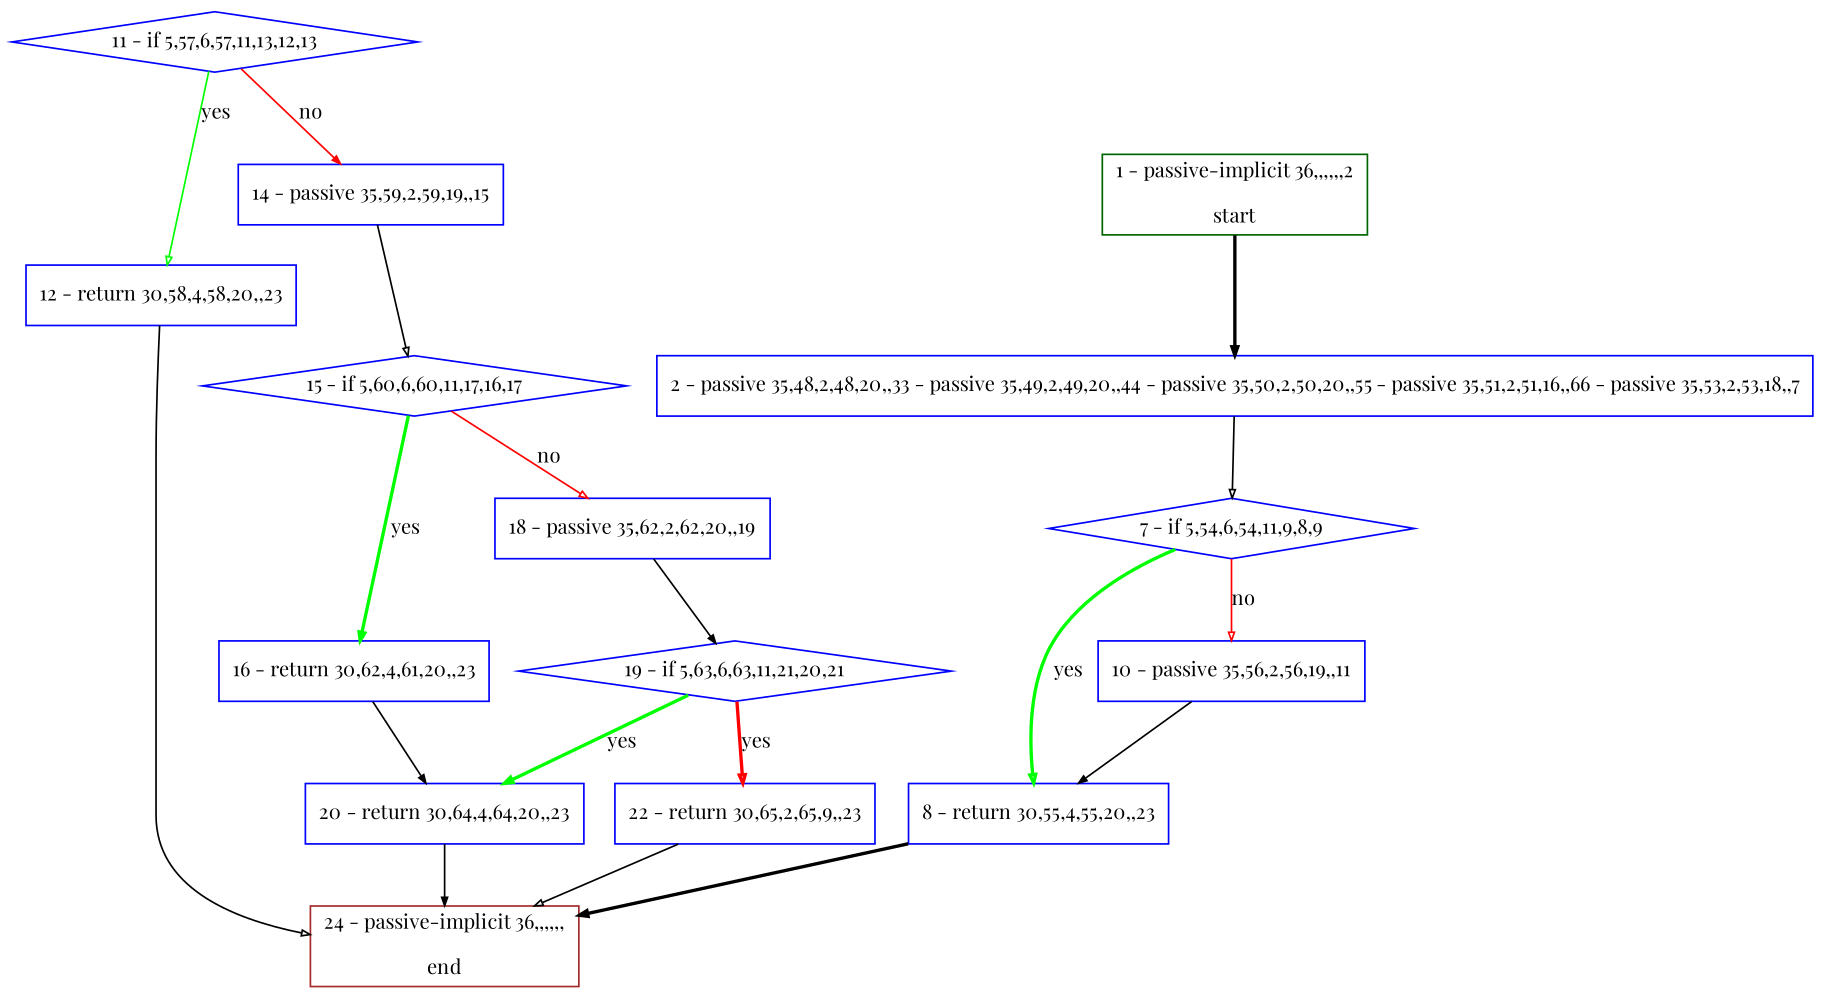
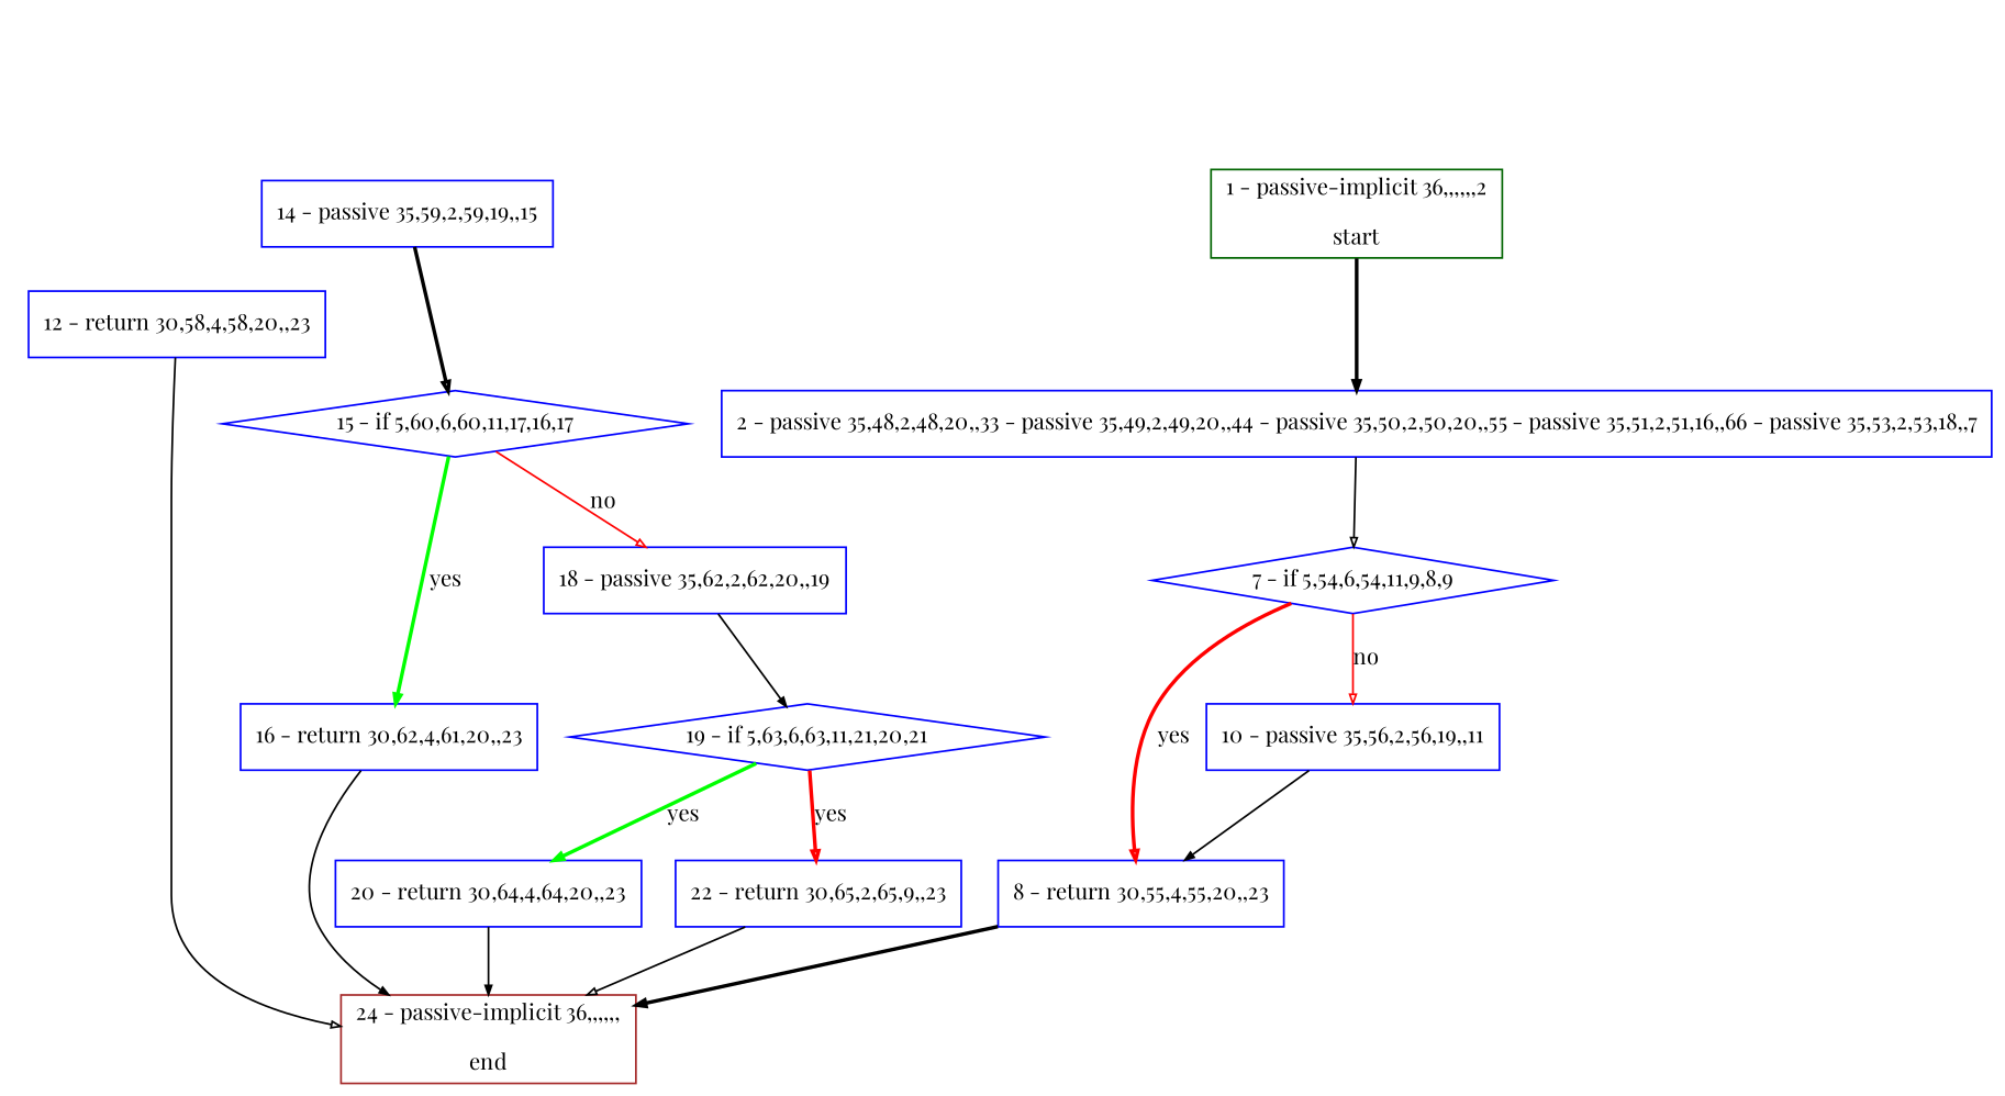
  digraph {
    bgcolor=white
    compound=true
    fillcolor="#FFFFCC"
    fontname="Playfair Display"
    fontsize=12
    pack=true
    packmode=clust
    style="rounded,filled"
    node [color="#0000ff" compound=true fillcolor="#ffffff" fixedsize=false fontname="Playfair Display" fontsize=12 node_initialized=no shape=box style=filled]
    edge [arrowhead=onormal arrowsize=0.5 arrowtail=none color="#000000" compound=true dir=forward fontcolor=black fontname="Playfair Display" fontsize=12 style=solid]
    n1 [label="2 - passive 35,48,2,48,20,,33 - passive 35,49,2,49,20,,44 - passive 35,50,2,50,20,,55 - passive 35,51,2,51,16,,66 - passive 35,53,2,53,18,,7"]
    n2 [label="7 - if 5,54,6,54,11,9,8,9" shape=diamond]
    n3 [label="8 - return 30,55,4,55,20,,23"]
    n4 [label="10 - passive 35,56,2,56,19,,11"]
    n5 [color="#006400" label="1 - passive-implicit 36,,,,,,2\n\nstart"]
    n6 [color="#a52a2a" label="24 - passive-implicit 36,,,,,,\n\nend"]
-   n7 [label="11 - if 5,57,6,57,11,13,12,13" shape=diamond]
    n8 [label="12 - return 30,58,4,58,20,,23"]
    n9 [label="14 - passive 35,59,2,59,19,,15"]
    n10 [label="15 - if 5,60,6,60,11,17,16,17" shape=diamond]
    n11 [label="16 - return 30,62,4,61,20,,23"]
    n12 [label="18 - passive 35,62,2,62,20,,19"]
    n13 [label="19 - if 5,63,6,63,11,21,20,21" shape=diamond]
    n14 [label="20 - return 30,64,4,64,20,,23"]
    n15 [label="22 - return 30,65,2,65,9,,23"]
    n1 -> n2
-   n2 -> n3 [color="#00ff00" label=yes style=bold]
+   n2 -> n3 [color="#ff0000" label=yes style=bold]
    n2 -> n4 [color="#ff0000" label=no]
    n3 -> n6 [arrowhead=normal style=bold]
    n4 -> n3 [arrowhead=normal]
    n5 -> n1 [arrowhead=normal style=bold]
-   n7 -> n8 [color="#00ff00" label=yes]
-   n7 -> n9 [arrowhead=normal color="#ff0000" label=no]
    n8 -> n6
-   n9 -> n10
+   n9 -> n10 [style=bold]
    n10 -> n11 [arrowhead=normal color="#00ff00" label=yes style=bold]
    n10 -> n12 [color="#ff0000" label=no]
-   n11 -> n14 [arrowhead=normal]
+   n11 -> n6 [arrowhead=normal]
    n12 -> n13 [arrowhead=normal]
    n13 -> n14 [arrowhead=normal color="#00ff00" label=yes style=bold]
    n13 -> n15 [color="#ff0000" label=yes style=bold]
    n14 -> n6 [arrowhead=normal]
    n15 -> n6
  }
